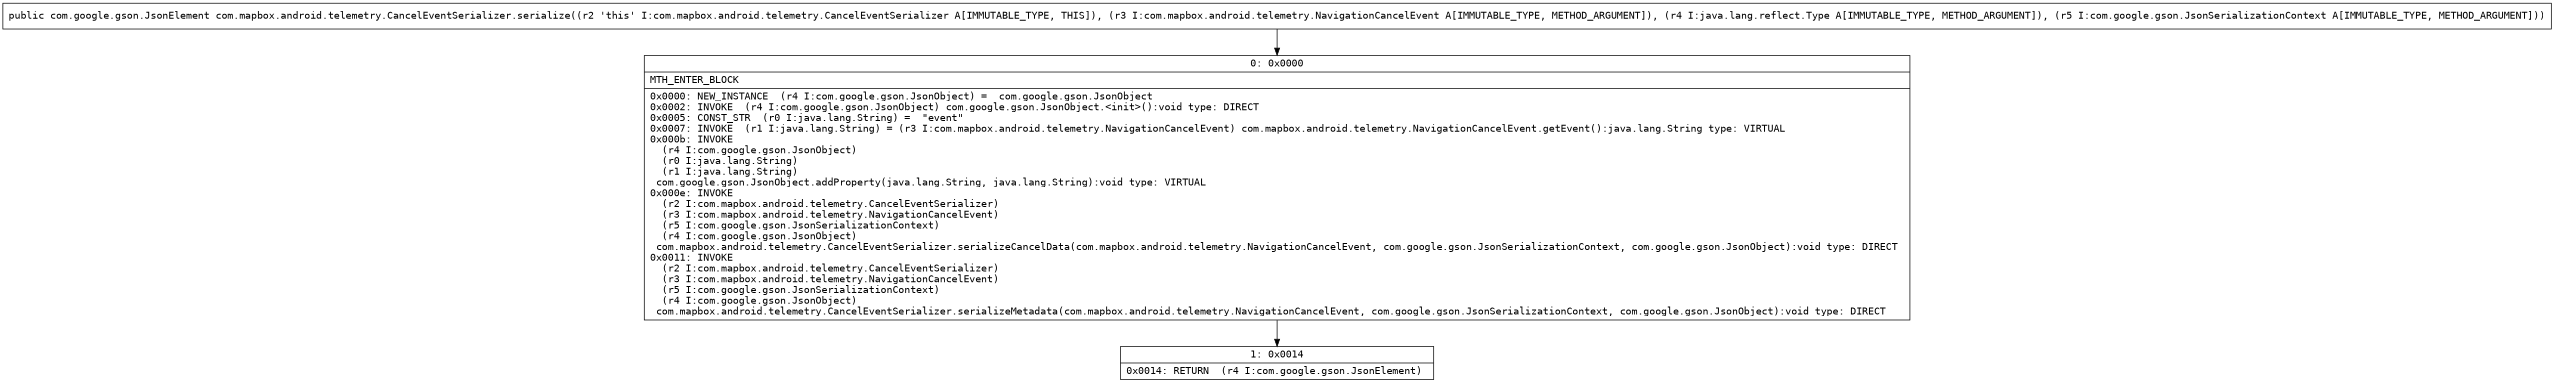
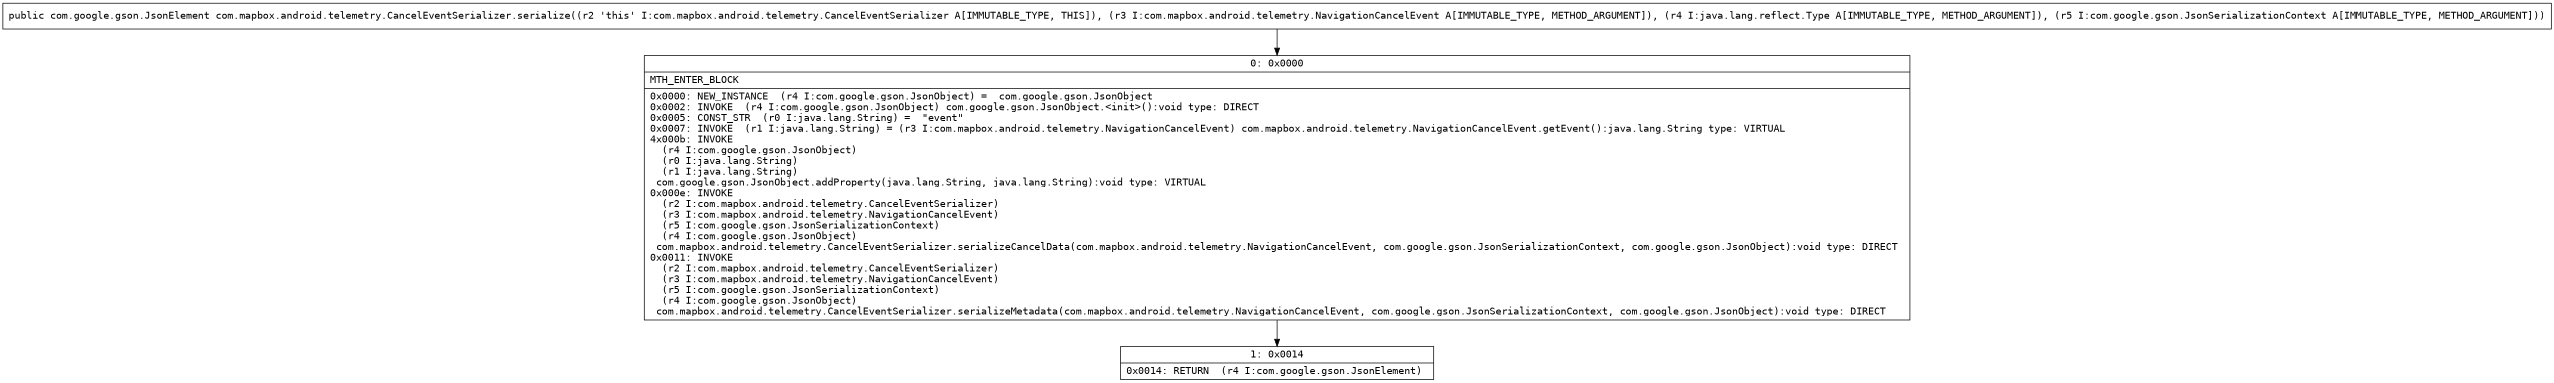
  digraph {
    fontname="DejaVu Sans Mono"
    node [shape=record fontname="DejaVu Sans Mono"]
    edge [fontname="DejaVu Sans Mono"]
-   n1 [label="{0\:\ 0x0000|MTH_ENTER_BLOCK\l|0x0000: NEW_INSTANCE  (r4 I:com.google.gson.JsonObject) =  com.google.gson.JsonObject \l0x0002: INVOKE  (r4 I:com.google.gson.JsonObject) com.google.gson.JsonObject.\<init\>():void type: DIRECT \l0x0005: CONST_STR  (r0 I:java.lang.String) =  \"event\" \l0x0007: INVOKE  (r1 I:java.lang.String) = (r3 I:com.mapbox.android.telemetry.NavigationCancelEvent) com.mapbox.android.telemetry.NavigationCancelEvent.getEvent():java.lang.String type: VIRTUAL \l0x000b: INVOKE  \l  (r4 I:com.google.gson.JsonObject)\l  (r0 I:java.lang.String)\l  (r1 I:java.lang.String)\l com.google.gson.JsonObject.addProperty(java.lang.String, java.lang.String):void type: VIRTUAL \l0x000e: INVOKE  \l  (r2 I:com.mapbox.android.telemetry.CancelEventSerializer)\l  (r3 I:com.mapbox.android.telemetry.NavigationCancelEvent)\l  (r5 I:com.google.gson.JsonSerializationContext)\l  (r4 I:com.google.gson.JsonObject)\l com.mapbox.android.telemetry.CancelEventSerializer.serializeCancelData(com.mapbox.android.telemetry.NavigationCancelEvent, com.google.gson.JsonSerializationContext, com.google.gson.JsonObject):void type: DIRECT \l0x0011: INVOKE  \l  (r2 I:com.mapbox.android.telemetry.CancelEventSerializer)\l  (r3 I:com.mapbox.android.telemetry.NavigationCancelEvent)\l  (r5 I:com.google.gson.JsonSerializationContext)\l  (r4 I:com.google.gson.JsonObject)\l com.mapbox.android.telemetry.CancelEventSerializer.serializeMetadata(com.mapbox.android.telemetry.NavigationCancelEvent, com.google.gson.JsonSerializationContext, com.google.gson.JsonObject):void type: DIRECT \l}"]
+   n1 [label="{0\:\ 0x0000|MTH_ENTER_BLOCK\l|0x0000: NEW_INSTANCE  (r4 I:com.google.gson.JsonObject) =  com.google.gson.JsonObject \l0x0002: INVOKE  (r4 I:com.google.gson.JsonObject) com.google.gson.JsonObject.\<init\>():void type: DIRECT \l0x0005: CONST_STR  (r0 I:java.lang.String) =  \"event\" \l0x0007: INVOKE  (r1 I:java.lang.String) = (r3 I:com.mapbox.android.telemetry.NavigationCancelEvent) com.mapbox.android.telemetry.NavigationCancelEvent.getEvent():java.lang.String type: VIRTUAL \l4x000b: INVOKE  \l  (r4 I:com.google.gson.JsonObject)\l  (r0 I:java.lang.String)\l  (r1 I:java.lang.String)\l com.google.gson.JsonObject.addProperty(java.lang.String, java.lang.String):void type: VIRTUAL \l0x000e: INVOKE  \l  (r2 I:com.mapbox.android.telemetry.CancelEventSerializer)\l  (r3 I:com.mapbox.android.telemetry.NavigationCancelEvent)\l  (r5 I:com.google.gson.JsonSerializationContext)\l  (r4 I:com.google.gson.JsonObject)\l com.mapbox.android.telemetry.CancelEventSerializer.serializeCancelData(com.mapbox.android.telemetry.NavigationCancelEvent, com.google.gson.JsonSerializationContext, com.google.gson.JsonObject):void type: DIRECT \l0x0011: INVOKE  \l  (r2 I:com.mapbox.android.telemetry.CancelEventSerializer)\l  (r3 I:com.mapbox.android.telemetry.NavigationCancelEvent)\l  (r5 I:com.google.gson.JsonSerializationContext)\l  (r4 I:com.google.gson.JsonObject)\l com.mapbox.android.telemetry.CancelEventSerializer.serializeMetadata(com.mapbox.android.telemetry.NavigationCancelEvent, com.google.gson.JsonSerializationContext, com.google.gson.JsonObject):void type: DIRECT \l}"]
    n2 [label="{1\:\ 0x0014|0x0014: RETURN  (r4 I:com.google.gson.JsonElement) \l}"]
    n3 [label="{public com.google.gson.JsonElement com.mapbox.android.telemetry.CancelEventSerializer.serialize((r2 'this' I:com.mapbox.android.telemetry.CancelEventSerializer A[IMMUTABLE_TYPE, THIS]), (r3 I:com.mapbox.android.telemetry.NavigationCancelEvent A[IMMUTABLE_TYPE, METHOD_ARGUMENT]), (r4 I:java.lang.reflect.Type A[IMMUTABLE_TYPE, METHOD_ARGUMENT]), (r5 I:com.google.gson.JsonSerializationContext A[IMMUTABLE_TYPE, METHOD_ARGUMENT])) }"]
    n1 -> n2
    n3 -> n1
  }
